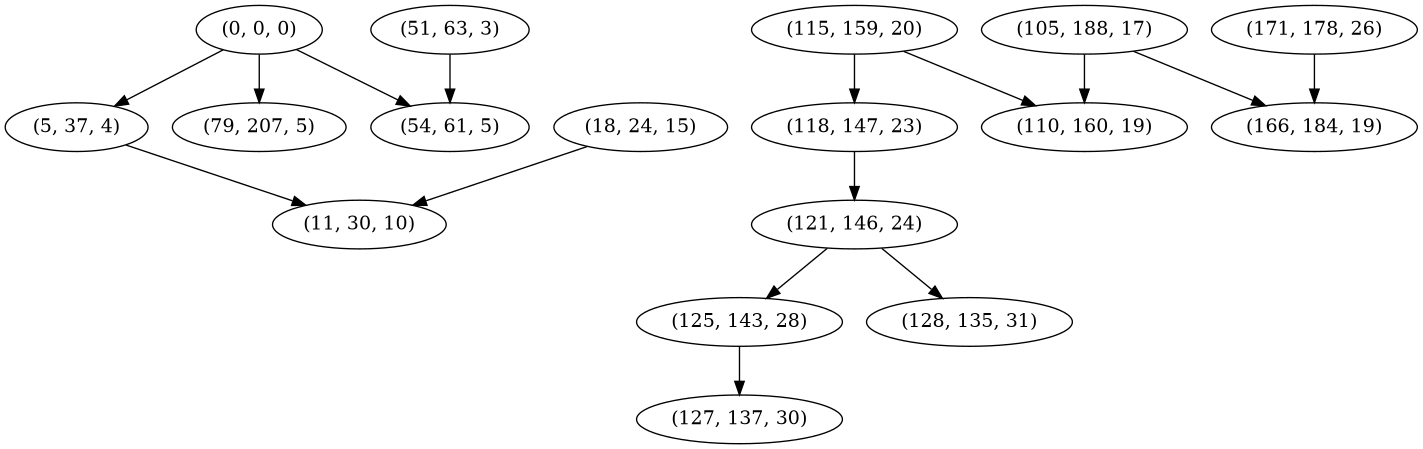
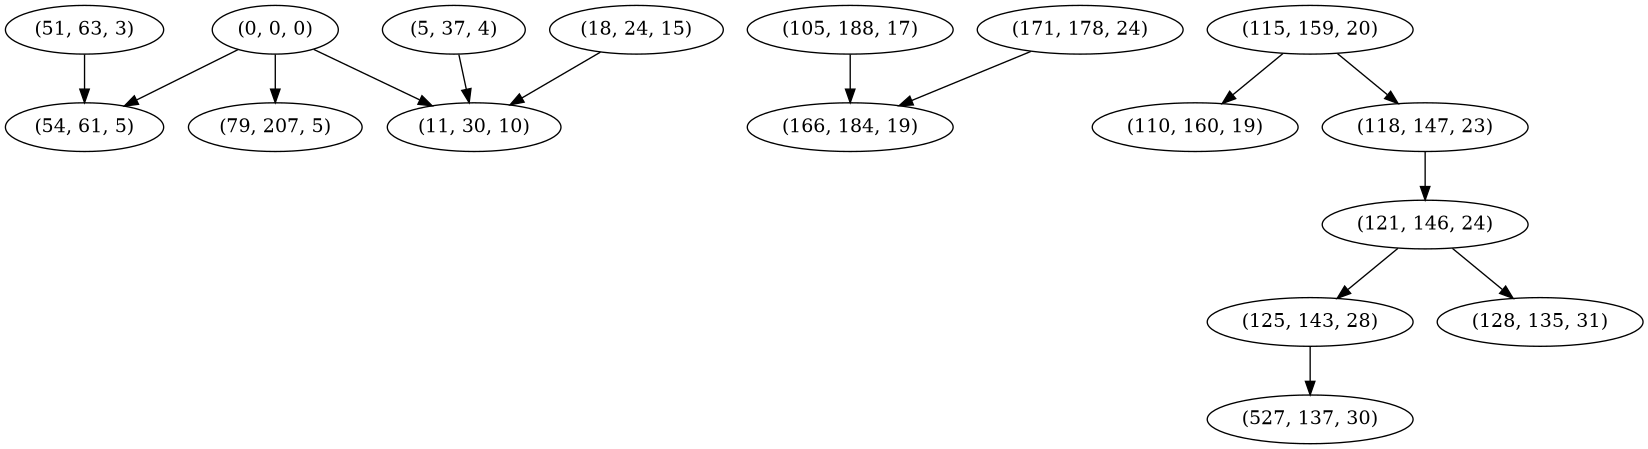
  digraph {
    "(0, 0, 0)"
    "(5, 37, 4)"
    "(79, 207, 5)"
    "(54, 61, 5)"
    "(11, 30, 10)"
    "(51, 63, 3)"
    "(18, 24, 15)"
    "(105, 188, 17)"
    "(110, 160, 19)"
    "(166, 184, 19)"
    "(115, 159, 20)"
    "(118, 147, 23)"
    "(121, 146, 24)"
    n14 [label="(125, 143, 28)"]
    "(128, 135, 31)"
-   "(127, 137, 30)"
-   "(171, 178, 24)" [label="(171, 178, 26)"]
-   "(0, 0, 0)" -> "(5, 37, 4)"
+   "(127, 137, 30)" [label="(527, 137, 30)"]
+   "(171, 178, 24)"
+   "(0, 0, 0)" -> "(11, 30, 10)"
    "(0, 0, 0)" -> "(79, 207, 5)"
    "(0, 0, 0)" -> "(54, 61, 5)"
    "(5, 37, 4)" -> "(11, 30, 10)"
    "(51, 63, 3)" -> "(54, 61, 5)"
    "(18, 24, 15)" -> "(11, 30, 10)"
-   "(105, 188, 17)" -> "(110, 160, 19)"
    "(105, 188, 17)" -> "(166, 184, 19)"
    "(115, 159, 20)" -> "(110, 160, 19)"
    "(115, 159, 20)" -> "(118, 147, 23)"
    "(118, 147, 23)" -> "(121, 146, 24)"
    "(121, 146, 24)" -> n14
    "(121, 146, 24)" -> "(128, 135, 31)"
    n14 -> "(127, 137, 30)"
    "(171, 178, 24)" -> "(166, 184, 19)"
  }
